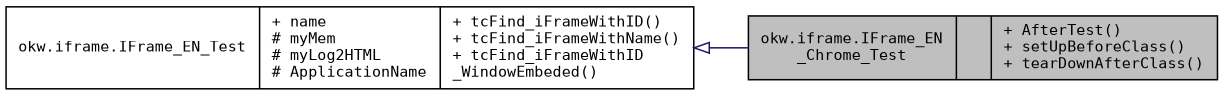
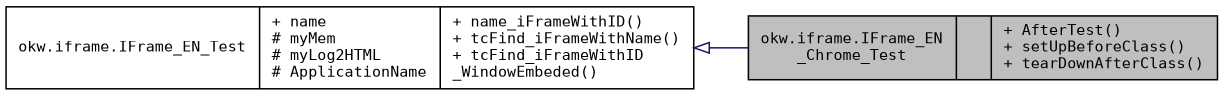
  digraph {
    rankdir=LR
    fontname="DejaVu Sans Mono"
    node [color=black fontname="DejaVu Sans Mono" fontsize=10 shape=record style=filled]
    n1 [fillcolor=grey75 fontcolor=black height=0.2 label="{okw.iframe.IFrame_EN\l_Chrome_Test\n||+ AfterTest()\l+ setUpBeforeClass()\l+ tearDownAfterClass()\l}" width=0.4]
-   n2 [fillcolor=white height=0.2 label="{okw.iframe.IFrame_EN_Test\n|+ name\l# myMem\l# myLog2HTML\l# ApplicationName\l|+ tcFind_iFrameWithID()\l+ tcFind_iFrameWithName()\l+ tcFind_iFrameWithID\l_WindowEmbeded()\l}" width=0.4]
+   n2 [fillcolor=white height=0.2 label="{okw.iframe.IFrame_EN_Test\n|+ name\l# myMem\l# myLog2HTML\l# ApplicationName\l|+ name_iFrameWithID()\l+ tcFind_iFrameWithName()\l+ tcFind_iFrameWithID\l_WindowEmbeded()\l}" width=0.4]
    n2 -> n1 [arrowtail=onormal color=midnightblue dir=back fontname="DejaVu Sans Mono" fontsize=10 labelfontname=Helvetica labelfontsize=10 style=solid]
  }
